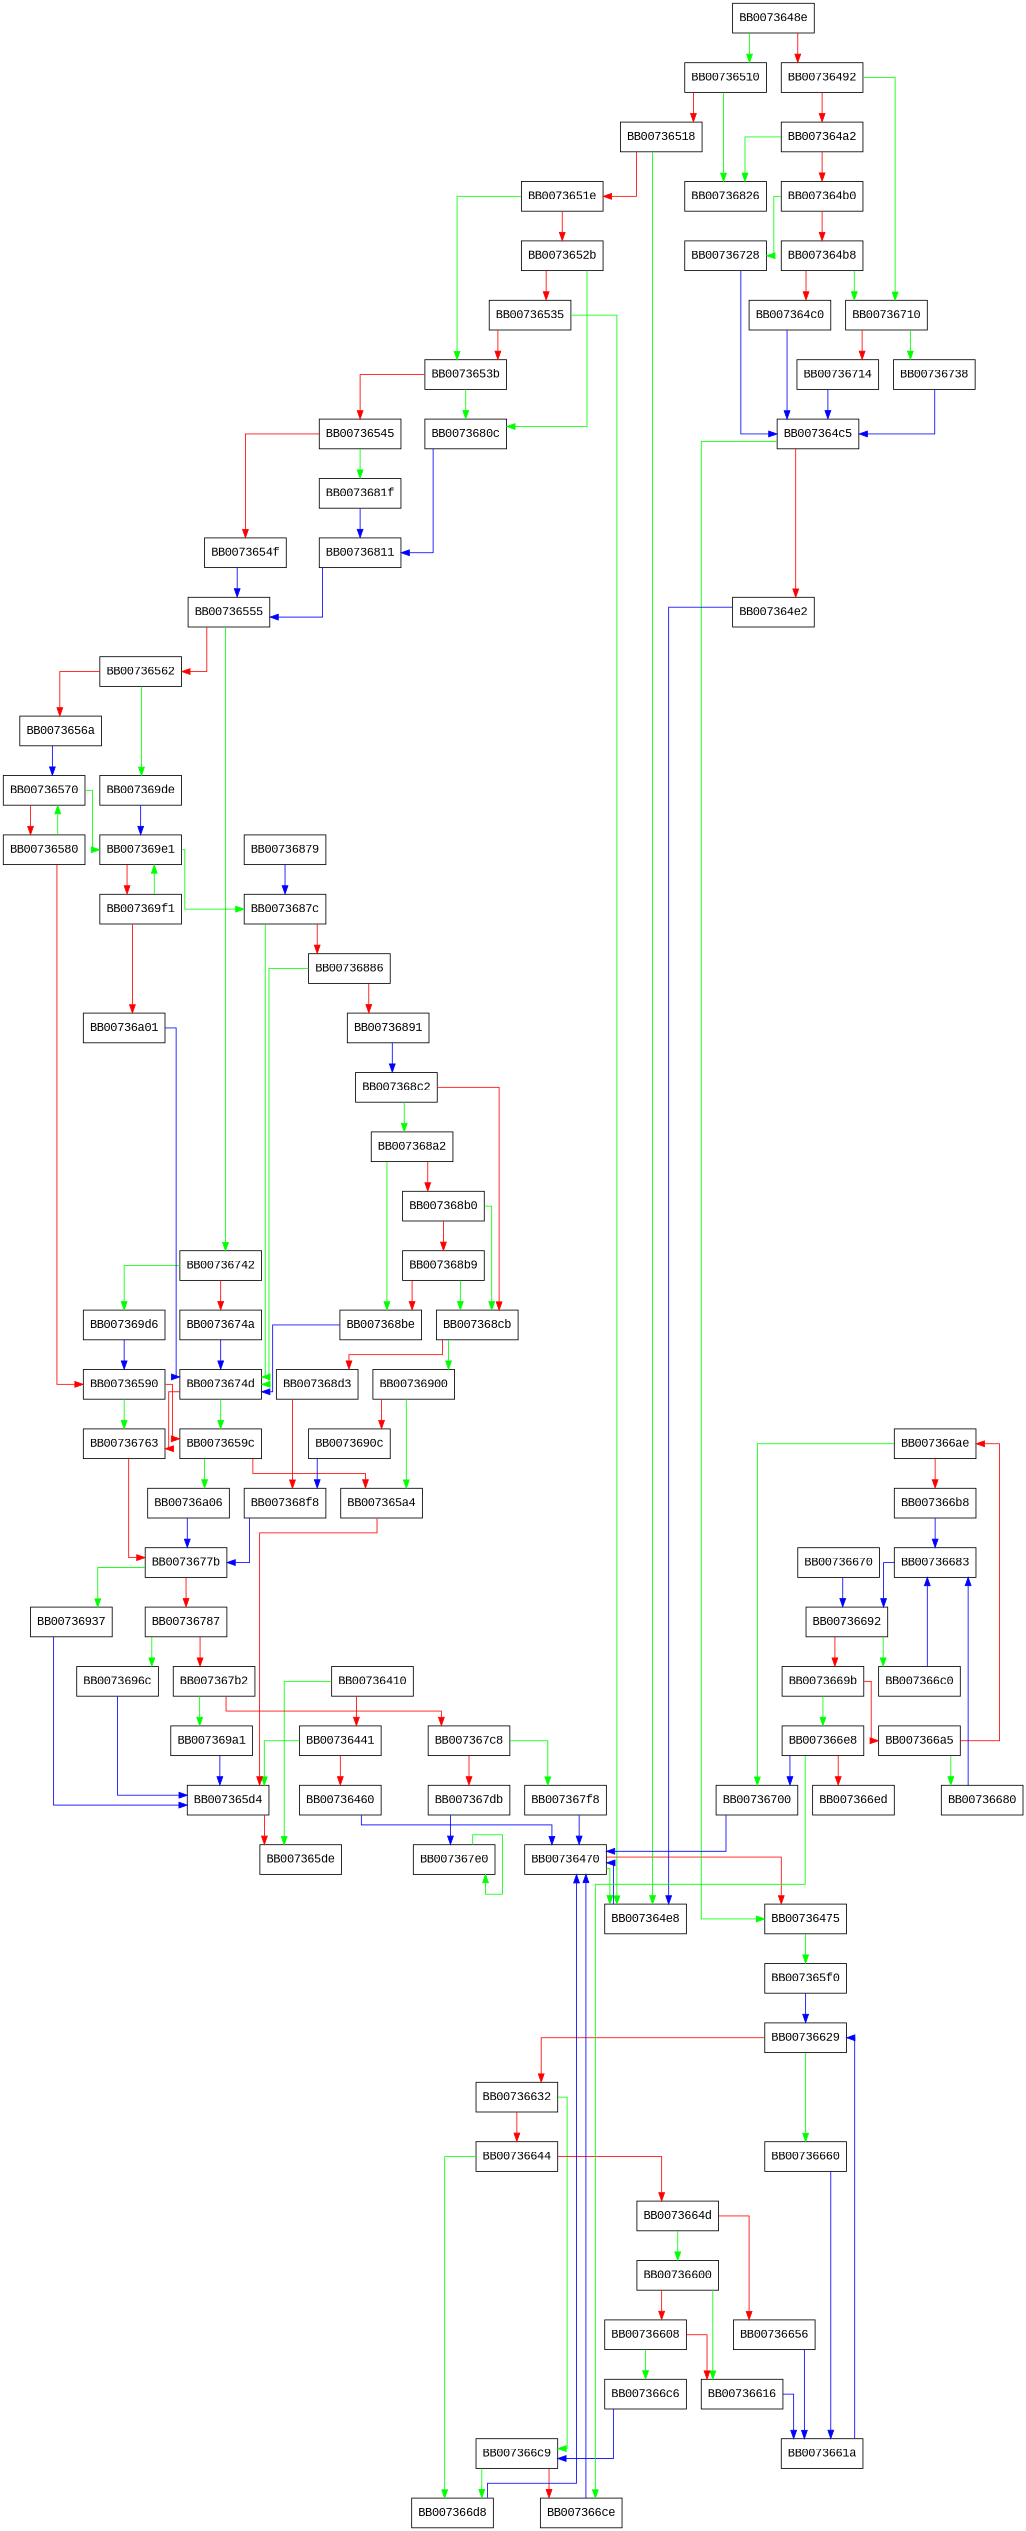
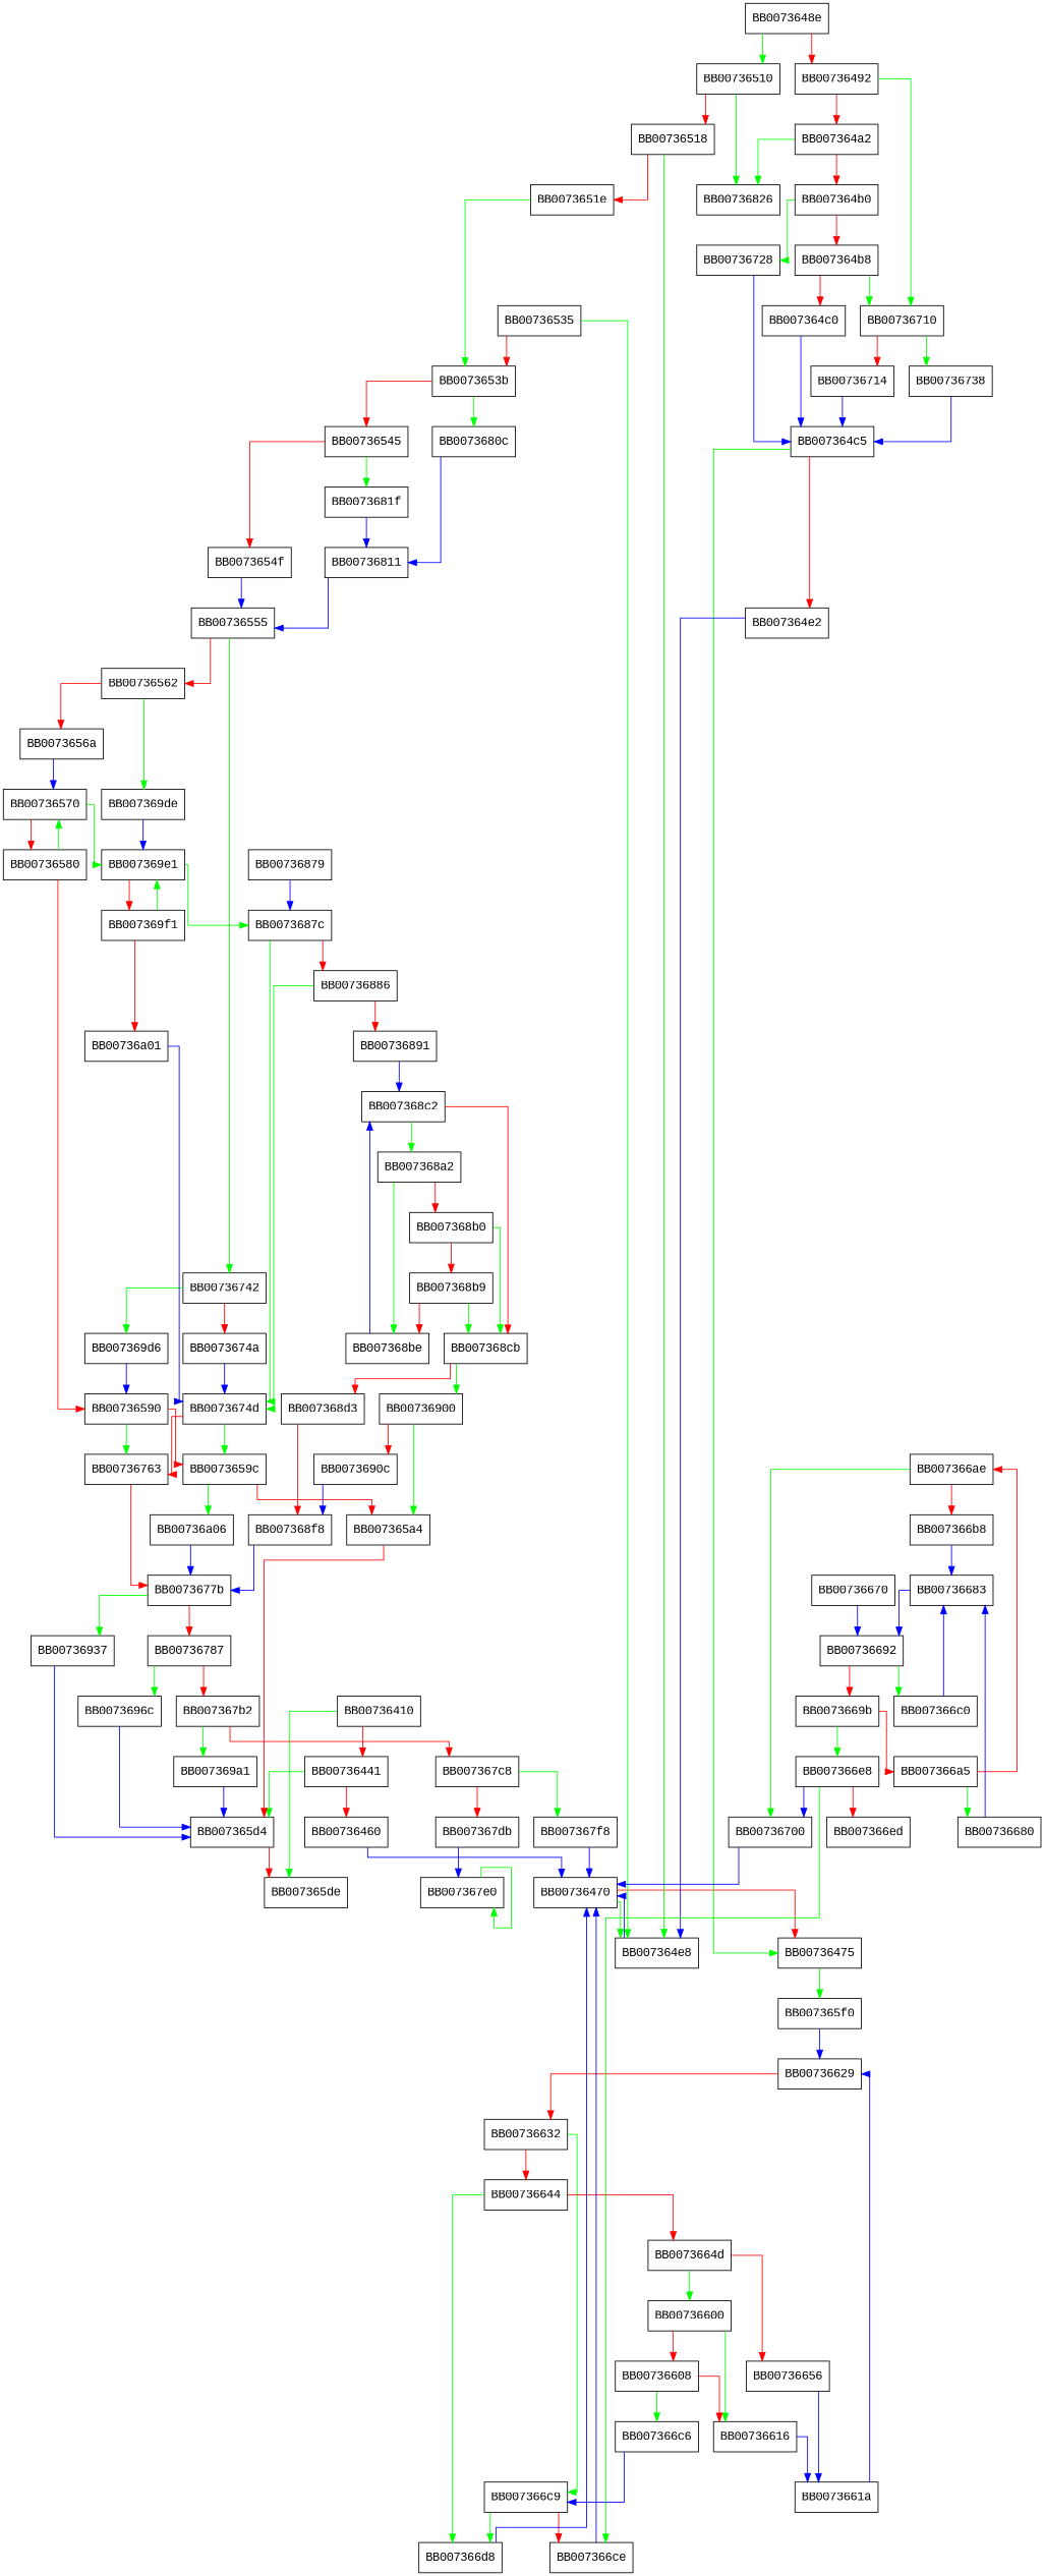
  digraph {
    fontname="Liberation Mono"
    splines=ortho
    node [fontname="Liberation Mono" shape=box]
    edge [color=red fontname="Liberation Mono"]
    BB00736410
    BB007365de
    BB00736441
    BB007365d4
    BB00736460
    BB00736470
    BB007364e8
    BB00736475
    BB007365f0
    BB00736629
-   BB00736660
    BB00736632
    BB00736670
    BB00736692
    BB0073648e
    BB00736510
    BB00736492
    BB007366c0
    BB0073669b
    BB00736826
    BB00736518
    BB00736710
    BB007364a2
    BB0073651e
    BB00736738
    BB00736714
    BB007364b0
    BB007364c5
    BB00736728
    BB007364b8
    BB007364c0
    BB007364e2
    BB0073653b
-   BB0073652b
    BB0073680c
    BB00736545
    BB00736535
    BB00736811
    BB0073681f
    BB0073654f
    BB00736555
    BB00736742
    BB00736562
    BB007369d6
    BB0073674a
    BB007369de
    BB0073656a
    BB00736590
    BB0073674d
    BB007369e1
    BB00736570
    BB0073687c
    BB007369f1
    BB00736580
    BB00736879
    BB00736886
    BB00736763
    BB0073659c
    BB0073677b
    BB00736a06
    BB007365a4
    BB00736937
    BB00736787
    BB0073661a
    BB007366c9
    BB00736644
    BB00736600
    BB00736616
    BB00736608
    BB007366c6
    BB007366d8
    BB007366ce
    BB0073664d
    BB00736656
    BB00736683
    BB007366e8
    BB007366a5
    BB00736680
    BB007366ed
    BB00736700
    BB007366ae
    BB007366b8
    BB0073696c
    BB007367b2
    BB007369a1
    BB007367c8
    BB007367f8
    BB007367db
    BB007367e0
    BB00736891
    BB007368c2
    BB007368a2
    BB007368cb
    BB007368be
    BB007368b0
    BB00736900
    BB007368d3
    BB007368b9
    BB0073690c
    BB007368f8
    BB00736a01
    BB00736410 -> BB007365de [color=green]
    BB00736410 -> BB00736441
    BB00736441 -> BB007365d4 [color=green]
    BB00736441 -> BB00736460
    BB007365d4 -> BB007365de
    BB00736460 -> BB00736470 [color=blue]
    BB00736470 -> BB007364e8 [color=green]
    BB00736470 -> BB00736475
    BB007364e8 -> BB00736470 [color=blue]
    BB00736475 -> BB007365f0 [color=green]
    BB007365f0 -> BB00736629 [color=blue]
-   BB00736629 -> BB00736660 [color=green]
    BB00736629 -> BB00736632
-   BB00736660 -> BB0073661a [color=blue]
    BB00736632 -> BB007366c9 [color=green]
    BB00736632 -> BB00736644
    BB00736670 -> BB00736692 [color=blue]
    BB00736692 -> BB007366c0 [color=green]
    BB00736692 -> BB0073669b
    BB0073648e -> BB00736510 [color=green]
    BB0073648e -> BB00736492
    BB00736510 -> BB00736826 [color=green]
    BB00736510 -> BB00736518
    BB00736492 -> BB00736710 [color=green]
    BB00736492 -> BB007364a2
    BB007366c0 -> BB00736683 [color=blue]
    BB0073669b -> BB007366e8 [color=green]
    BB0073669b -> BB007366a5
    BB00736518 -> BB007364e8 [color=green]
    BB00736518 -> BB0073651e
    BB00736710 -> BB00736738 [color=green]
    BB00736710 -> BB00736714
    BB007364a2 -> BB00736826 [color=green]
    BB007364a2 -> BB007364b0
    BB0073651e -> BB0073653b [color=green]
-   BB0073651e -> BB0073652b
    BB00736738 -> BB007364c5 [color=blue]
    BB00736714 -> BB007364c5 [color=blue]
    BB007364b0 -> BB00736728 [color=green]
    BB007364b0 -> BB007364b8
    BB007364c5 -> BB00736475 [color=green]
    BB007364c5 -> BB007364e2
    BB00736728 -> BB007364c5 [color=blue]
    BB007364b8 -> BB00736710 [color=green]
    BB007364b8 -> BB007364c0
    BB007364c0 -> BB007364c5 [color=blue]
    BB007364e2 -> BB007364e8 [color=blue]
    BB0073653b -> BB0073680c [color=green]
    BB0073653b -> BB00736545
-   BB0073652b -> BB0073680c [color=green]
-   BB0073652b -> BB00736535
    BB0073680c -> BB00736811 [color=blue]
    BB00736545 -> BB0073681f [color=green]
    BB00736545 -> BB0073654f
    BB00736535 -> BB007364e8 [color=green]
    BB00736535 -> BB0073653b
    BB00736811 -> BB00736555 [color=blue]
    BB0073681f -> BB00736811 [color=blue]
    BB0073654f -> BB00736555 [color=blue]
    BB00736555 -> BB00736742 [color=green]
    BB00736555 -> BB00736562
    BB00736742 -> BB007369d6 [color=green]
    BB00736742 -> BB0073674a
    BB00736562 -> BB007369de [color=green]
    BB00736562 -> BB0073656a
    BB007369d6 -> BB00736590 [color=blue]
    BB0073674a -> BB0073674d [color=blue]
    BB007369de -> BB007369e1 [color=blue]
    BB0073656a -> BB00736570 [color=blue]
    BB00736590 -> BB00736763 [color=green]
    BB00736590 -> BB0073659c
    BB0073674d -> BB00736763
    BB0073674d -> BB0073659c [color=green]
    BB007369e1 -> BB0073687c [color=green]
    BB007369e1 -> BB007369f1
    BB00736570 -> BB007369e1 [color=green]
    BB00736570 -> BB00736580
    BB0073687c -> BB0073674d [color=green]
    BB0073687c -> BB00736886
    BB007369f1 -> BB007369e1 [color=green]
    BB007369f1 -> BB00736a01
    BB00736580 -> BB00736590
    BB00736580 -> BB00736570 [color=green]
    BB00736879 -> BB0073687c [color=blue]
    BB00736886 -> BB0073674d [color=green]
    BB00736886 -> BB00736891
    BB00736763 -> BB0073677b
    BB0073659c -> BB00736a06 [color=green]
    BB0073659c -> BB007365a4
    BB0073677b -> BB00736937 [color=green]
    BB0073677b -> BB00736787
    BB00736a06 -> BB0073677b [color=blue]
    BB007365a4 -> BB007365d4
    BB00736937 -> BB007365d4 [color=blue]
    BB00736787 -> BB0073696c [color=green]
    BB00736787 -> BB007367b2
    BB0073661a -> BB00736629 [color=blue]
    BB007366c9 -> BB007366d8 [color=green]
    BB007366c9 -> BB007366ce
    BB00736644 -> BB007366d8 [color=green]
    BB00736644 -> BB0073664d
    BB00736600 -> BB00736616 [color=green]
    BB00736600 -> BB00736608
    BB00736616 -> BB0073661a [color=blue]
    BB00736608 -> BB00736616
    BB00736608 -> BB007366c6 [color=green]
    BB007366c6 -> BB007366c9 [color=blue]
    BB007366d8 -> BB00736470 [color=blue]
    BB007366ce -> BB00736470 [color=blue]
    BB0073664d -> BB00736600 [color=green]
    BB0073664d -> BB00736656
    BB00736656 -> BB0073661a [color=blue]
    BB00736683 -> BB00736692 [color=blue]
    BB007366e8 -> BB007366ce [color=green]
    BB007366e8 -> BB007366ed
    BB007366e8 -> BB00736700 [color=blue]
    BB007366a5 -> BB00736680 [color=green]
    BB007366a5 -> BB007366ae
    BB00736680 -> BB00736683 [color=blue]
    BB00736700 -> BB00736470 [color=blue]
    BB007366ae -> BB00736700 [color=green]
    BB007366ae -> BB007366b8
    BB007366b8 -> BB00736683 [color=blue]
    BB0073696c -> BB007365d4 [color=blue]
    BB007367b2 -> BB007369a1 [color=green]
    BB007367b2 -> BB007367c8
    BB007369a1 -> BB007365d4 [color=blue]
    BB007367c8 -> BB007367f8 [color=green]
    BB007367c8 -> BB007367db
    BB007367f8 -> BB00736470 [color=blue]
    BB007367db -> BB007367e0 [color=blue]
    BB007367e0 -> BB007367e0 [color=green]
    BB00736891 -> BB007368c2 [color=blue]
    BB007368c2 -> BB007368a2 [color=green]
    BB007368c2 -> BB007368cb
    BB007368a2 -> BB007368be [color=green]
    BB007368a2 -> BB007368b0
    BB007368cb -> BB00736900 [color=green]
    BB007368cb -> BB007368d3
-   BB007368be -> BB0073674d [color=blue]
+   BB007368be -> BB007368c2 [color=blue]
    BB007368b0 -> BB007368cb [color=green]
    BB007368b0 -> BB007368b9
    BB00736900 -> BB007365a4 [color=green]
    BB00736900 -> BB0073690c
    BB007368d3 -> BB007368f8
    BB007368b9 -> BB007368cb [color=green]
    BB007368b9 -> BB007368be
    BB0073690c -> BB007368f8 [color=blue]
    BB007368f8 -> BB0073677b [color=blue]
    BB00736a01 -> BB0073674d [color=blue]
  }
